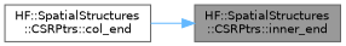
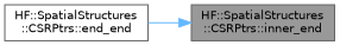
  digraph {
    rankdir=RL
    fontname="DejaVu Sans"
    node [fontname="DejaVu Sans" fontsize=10 shape=box style=filled]
    n1 [color=gray40 fillcolor=grey60 fontcolor=black height=0.2 label="HF::SpatialStructures\l::CSRPtrs::inner_end" width=0.4]
-   n2 [color=grey40 fillcolor=white height=0.2 label="HF::SpatialStructures\l::CSRPtrs::col_end" width=0.4]
+   n2 [color=grey40 fillcolor=white height=0.2 label="HF::SpatialStructures\l::CSRPtrs::end_end" width=0.4]
    n1 -> n2 [color=steelblue1 dir=back fontname="DejaVu Sans" fontsize=10 labelfontname=Helvetica labelfontsize=10 style=solid]
  }
